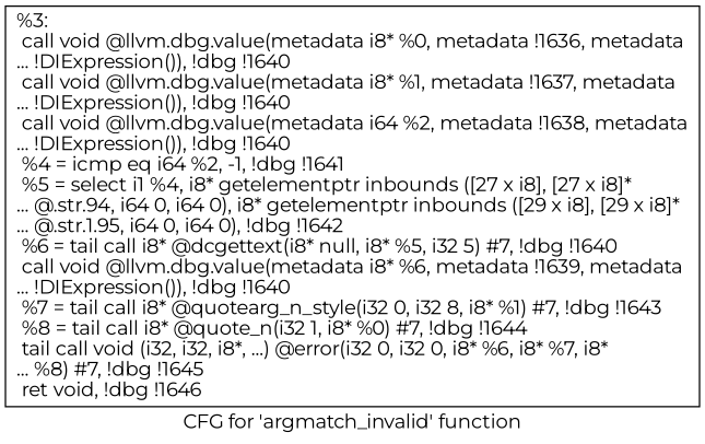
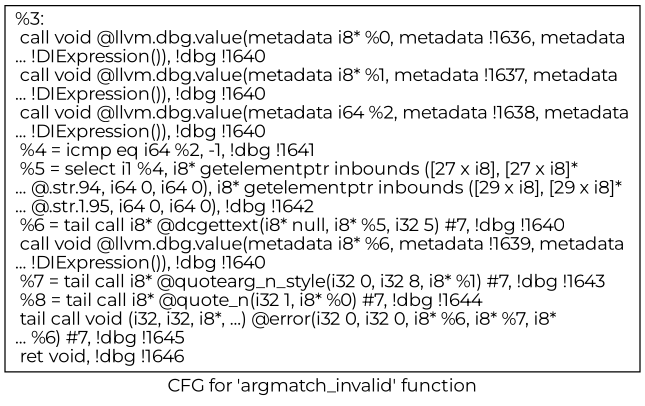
  digraph {
    label="CFG for 'argmatch_invalid' function"
    rankdir=LR
    fontname=Montserrat
-   n1 [label="{%3:\l  call void @llvm.dbg.value(metadata i8* %0, metadata !1636, metadata\l... !DIExpression()), !dbg !1640\l  call void @llvm.dbg.value(metadata i8* %1, metadata !1637, metadata\l... !DIExpression()), !dbg !1640\l  call void @llvm.dbg.value(metadata i64 %2, metadata !1638, metadata\l... !DIExpression()), !dbg !1640\l  %4 = icmp eq i64 %2, -1, !dbg !1641\l  %5 = select i1 %4, i8* getelementptr inbounds ([27 x i8], [27 x i8]*\l... @.str.94, i64 0, i64 0), i8* getelementptr inbounds ([29 x i8], [29 x i8]*\l... @.str.1.95, i64 0, i64 0), !dbg !1642\l  %6 = tail call i8* @dcgettext(i8* null, i8* %5, i32 5) #7, !dbg !1640\l  call void @llvm.dbg.value(metadata i8* %6, metadata !1639, metadata\l... !DIExpression()), !dbg !1640\l  %7 = tail call i8* @quotearg_n_style(i32 0, i32 8, i8* %1) #7, !dbg !1643\l  %8 = tail call i8* @quote_n(i32 1, i8* %0) #7, !dbg !1644\l  tail call void (i32, i32, i8*, ...) @error(i32 0, i32 0, i8* %6, i8* %7, i8*\l... %8) #7, !dbg !1645\l  ret void, !dbg !1646\l}" shape=record fontname=Montserrat]
+   n1 [label="{%3:\l  call void @llvm.dbg.value(metadata i8* %0, metadata !1636, metadata\l... !DIExpression()), !dbg !1640\l  call void @llvm.dbg.value(metadata i8* %1, metadata !1637, metadata\l... !DIExpression()), !dbg !1640\l  call void @llvm.dbg.value(metadata i64 %2, metadata !1638, metadata\l... !DIExpression()), !dbg !1640\l  %4 = icmp eq i64 %2, -1, !dbg !1641\l  %5 = select i1 %4, i8* getelementptr inbounds ([27 x i8], [27 x i8]*\l... @.str.94, i64 0, i64 0), i8* getelementptr inbounds ([29 x i8], [29 x i8]*\l... @.str.1.95, i64 0, i64 0), !dbg !1642\l  %6 = tail call i8* @dcgettext(i8* null, i8* %5, i32 5) #7, !dbg !1640\l  call void @llvm.dbg.value(metadata i8* %6, metadata !1639, metadata\l... !DIExpression()), !dbg !1640\l  %7 = tail call i8* @quotearg_n_style(i32 0, i32 8, i8* %1) #7, !dbg !1643\l  %8 = tail call i8* @quote_n(i32 1, i8* %0) #7, !dbg !1644\l  tail call void (i32, i32, i8*, ...) @error(i32 0, i32 0, i8* %6, i8* %7, i8*\l... %6) #7, !dbg !1645\l  ret void, !dbg !1646\l}" shape=record fontname=Montserrat]
  }
